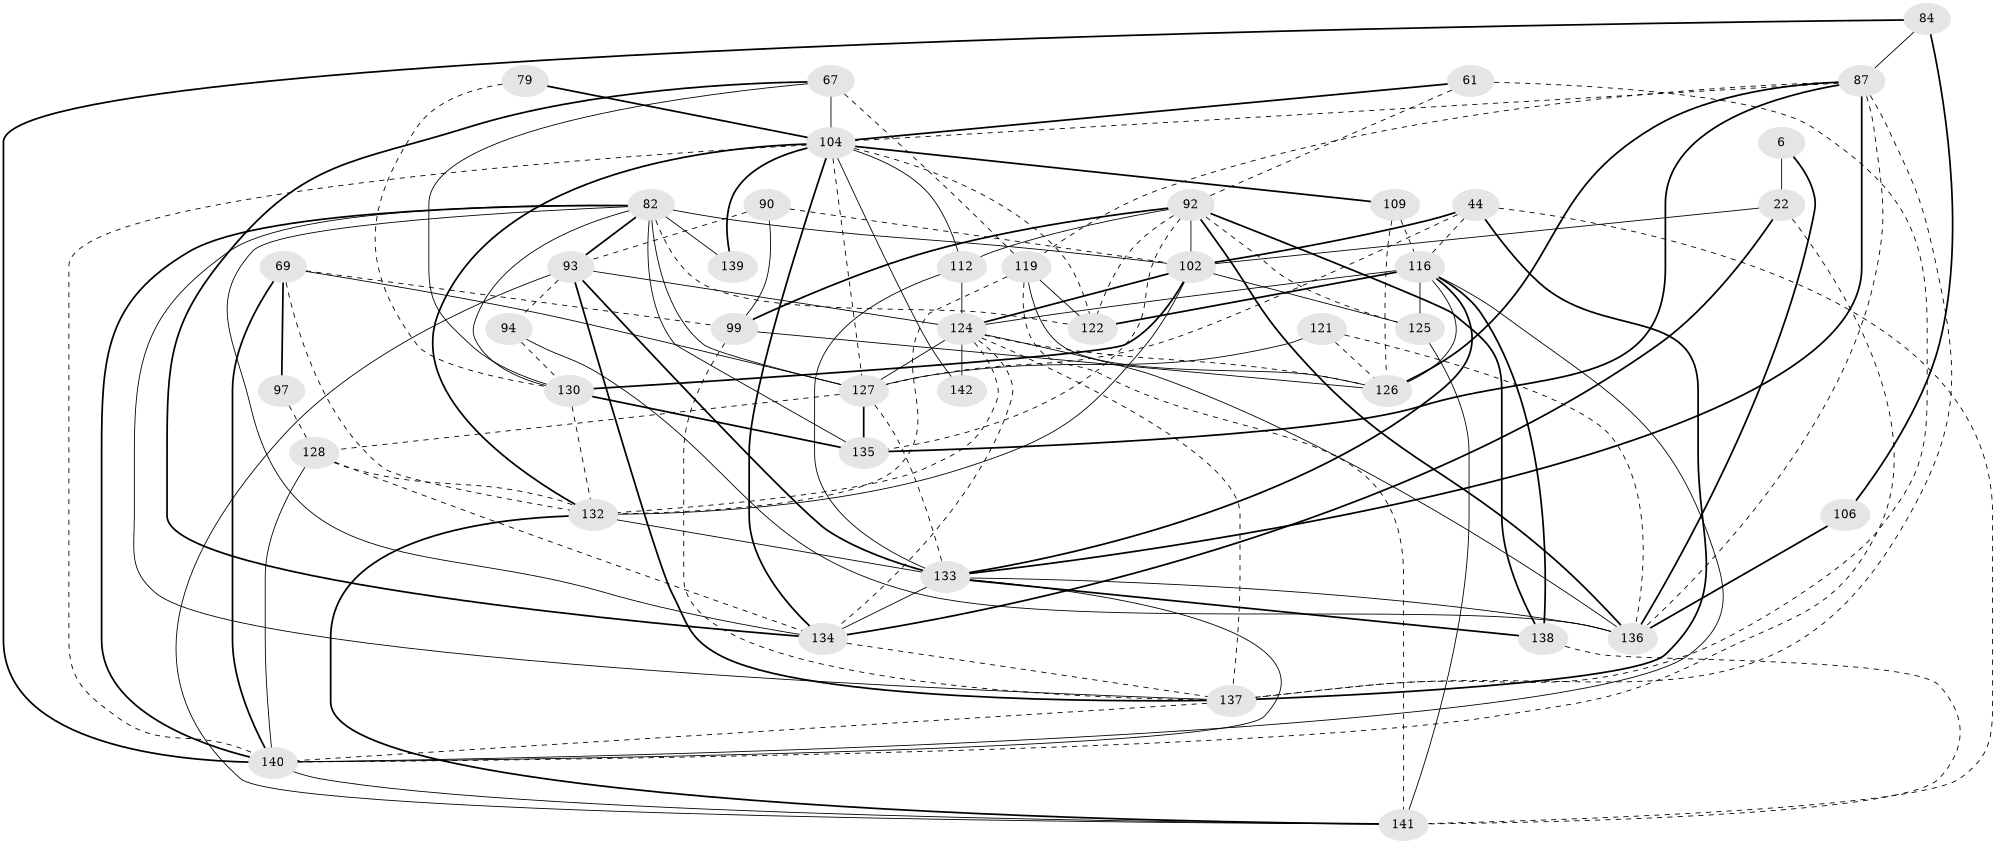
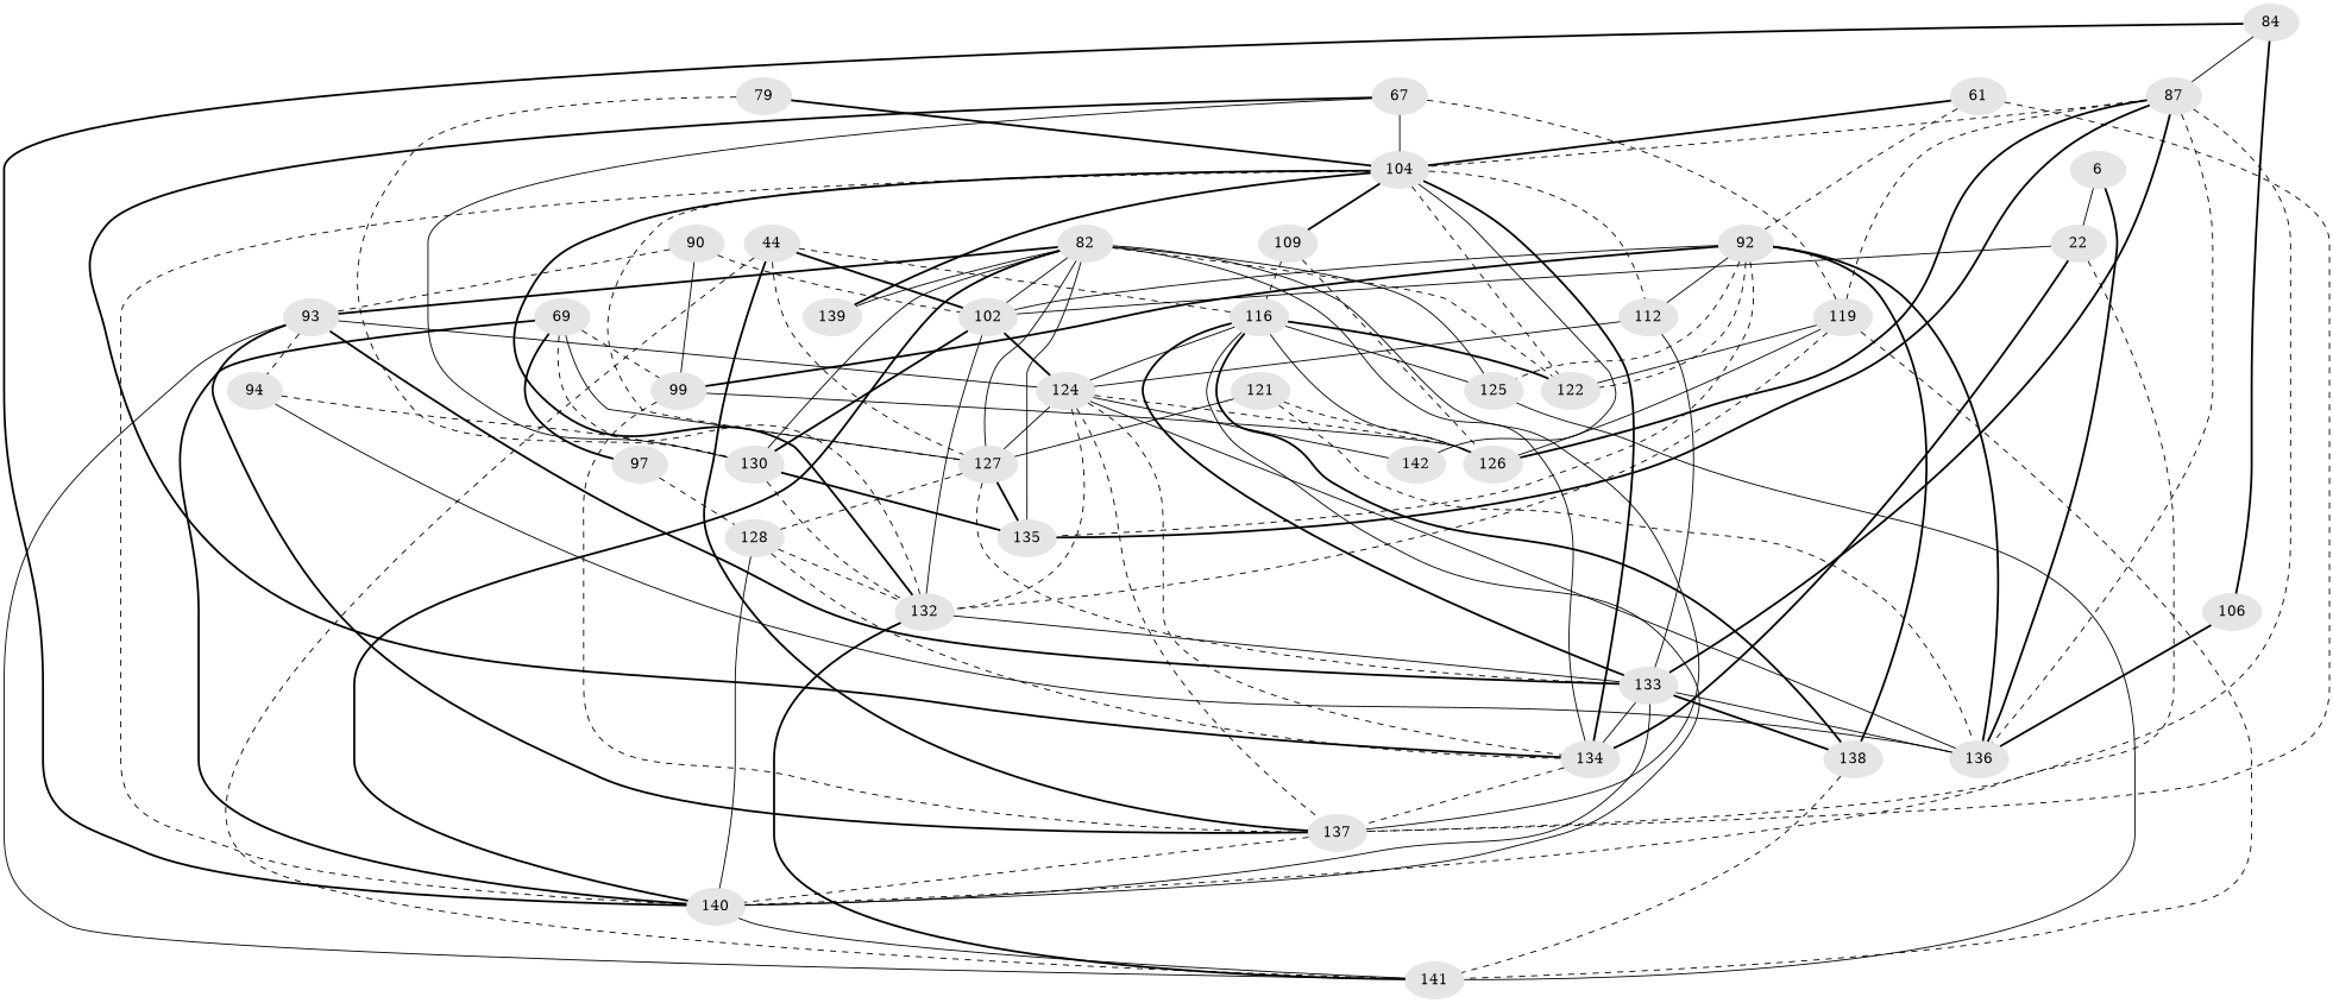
  graph {
    node [color=gray90 style=filled]
    edge [style=dashed]
    22 [super="+12"]
    102 [super="+68+56"]
    134 [super="+53+108+129"]
    140 [super="+131"]
    6
    136 [super="+52+98"]
    130 [super="+55+91"]
    132 [super="+111+58"]
    124 [super="+71+38+120"]
    137 [super="+59+83"]
    141 [super="+113+26"]
    44 [super="+7"]
    n13 [label=116 super="+86+110+105+103"]
    127 [super="+89+42+88"]
    122 [super="+118+66+78"]
    125
    126 [super="+39+21"]
    133 [super="+107+75+116+123+115"]
    138 [super="+35"]
    135 [super="+80"]
    128 [super="+95"]
    61 [super="+51"]
    92 [super="+37"]
    104 [super="+70+33+101"]
    99 [super="+85"]
    112
    139
    109 [super="+73"]
    142
    67
    119
    69 [super="+49"]
    97
    79
    82 [super="+54+74+81+76"]
    93 [super="+17+36"]
    94
    84 [super="+30"]
    87 [super="+19"]
    106
    90
    121 [super="+77"]
    22 -- 102 [style=solid]
    22 -- 134 [style=bold]
    22 -- 140 [weight=2]
    102 -- 130 [style=bold weight=4]
    102 -- 132 [style=solid]
    102 -- 124 [style=bold weight=2]
    134 -- 137
    140 -- 141 [style=solid]
    6 -- 22 [style=solid]
    6 -- 136 [style=bold]
    130 -- 132
    130 -- 135 [style=bold weight=3]
    132 -- 141 [style=bold]
    132 -- 133 [style=solid weight=2]
    124 -- 134
    124 -- 136 [style=solid]
    124 -- 132 [weight=2]
    124 -- 137
    124 -- 127 [style=solid]
    124 -- 126
    124 -- 142 [style=solid]
    137 -- 140 [weight=2]
    44 -- 102 [style=bold]
    44 -- 137 [style=bold weight=2]
    44 -- 141
    44 -- n13
    44 -- 127
    n13 -- 140 [style=solid]
    n13 -- 124 [style=solid]
    n13 -- 122 [style=bold weight=3]
    n13 -- 125 [style=solid]
    n13 -- 126 [style=solid weight=2]
    n13 -- 133 [style=bold]
    n13 -- 138 [style=bold]
    127 -- 133
    127 -- 135 [style=bold weight=2]
    127 -- 128
    125 -- 141 [style=solid]
    133 -- 134 [style=solid weight=5]
    133 -- 140 [style=solid]
    133 -- 136 [style=solid]
    133 -- 138 [style=bold]
    138 -- 141
    128 -- 134
    128 -- 140 [style=solid]
    128 -- 132 [weight=2]
    61 -- 137 [weight=3]
    61 -- 92
    61 -- 104 [style=bold weight=2]
    92 -- 102 [style=solid weight=2]
    92 -- 136 [style=bold]
    92 -- 122 [weight=2]
    92 -- 125
    92 -- 138 [style=bold]
    92 -- 135
    92 -- 99 [style=bold]
    92 -- 112 [style=solid]
    104 -- 134 [style=bold weight=4]
    104 -- 140 [weight=3]
    104 -- 132 [style=bold]
    104 -- 127 [weight=3]
    104 -- 122 [weight=3]
-   104 -- 112 [style=solid]
+   104 -- 112
    104 -- 139 [style=bold weight=2]
    104 -- 109 [style=bold]
    104 -- 142 [style=solid]
    99 -- 137
    99 -- 126 [style=solid]
    112 -- 124 [style=solid]
    112 -- 133 [style=solid weight=2]
    109 -- n13 [weight=2]
    109 -- 126
    67 -- 134 [style=bold]
    67 -- 130 [style=solid]
    67 -- 104 [style=solid weight=2]
    67 -- 119
    119 -- 132
    119 -- 141 [weight=2]
    119 -- 122 [style=solid weight=2]
    119 -- 126 [style=solid]
    69 -- 140 [style=bold]
    69 -- 132
    69 -- 127 [style=solid]
    69 -- 99 [weight=2]
    69 -- 97 [style=bold]
    97 -- 128
    79 -- 130
    79 -- 104 [style=bold]
    82 -- 102 [style=solid]
    82 -- 134 [style=solid weight=2]
    82 -- 140 [style=bold]
    82 -- 130 [style=solid]
    82 -- 137 [style=solid]
    82 -- 127 [style=solid weight=3]
    82 -- 122 [weight=3]
-   102 -- 125 [style=solid]
+   82 -- 125 [style=solid]
    82 -- 135 [style=solid]
    82 -- 139 [style=solid]
    82 -- 93 [style=bold]
    93 -- 124 [style=solid]
    93 -- 137 [style=bold]
    93 -- 141 [style=solid]
    93 -- 133 [style=bold weight=3]
    93 -- 94
    94 -- 136 [style=solid]
    94 -- 130
    84 -- 140 [style=bold]
    84 -- 87 [style=solid]
    84 -- 106 [style=bold weight=2]
    87 -- 136 [weight=2]
    87 -- 137 [weight=2]
    87 -- 126 [style=bold weight=3]
    87 -- 133 [style=bold weight=5]
    87 -- 135 [style=bold]
    87 -- 104
    87 -- 119
    106 -- 136 [style=bold weight=2]
    90 -- 102
    90 -- 99 [style=solid]
    90 -- 93
    121 -- 136 [weight=2]
    121 -- 127 [style=solid weight=2]
    121 -- 126
  }
